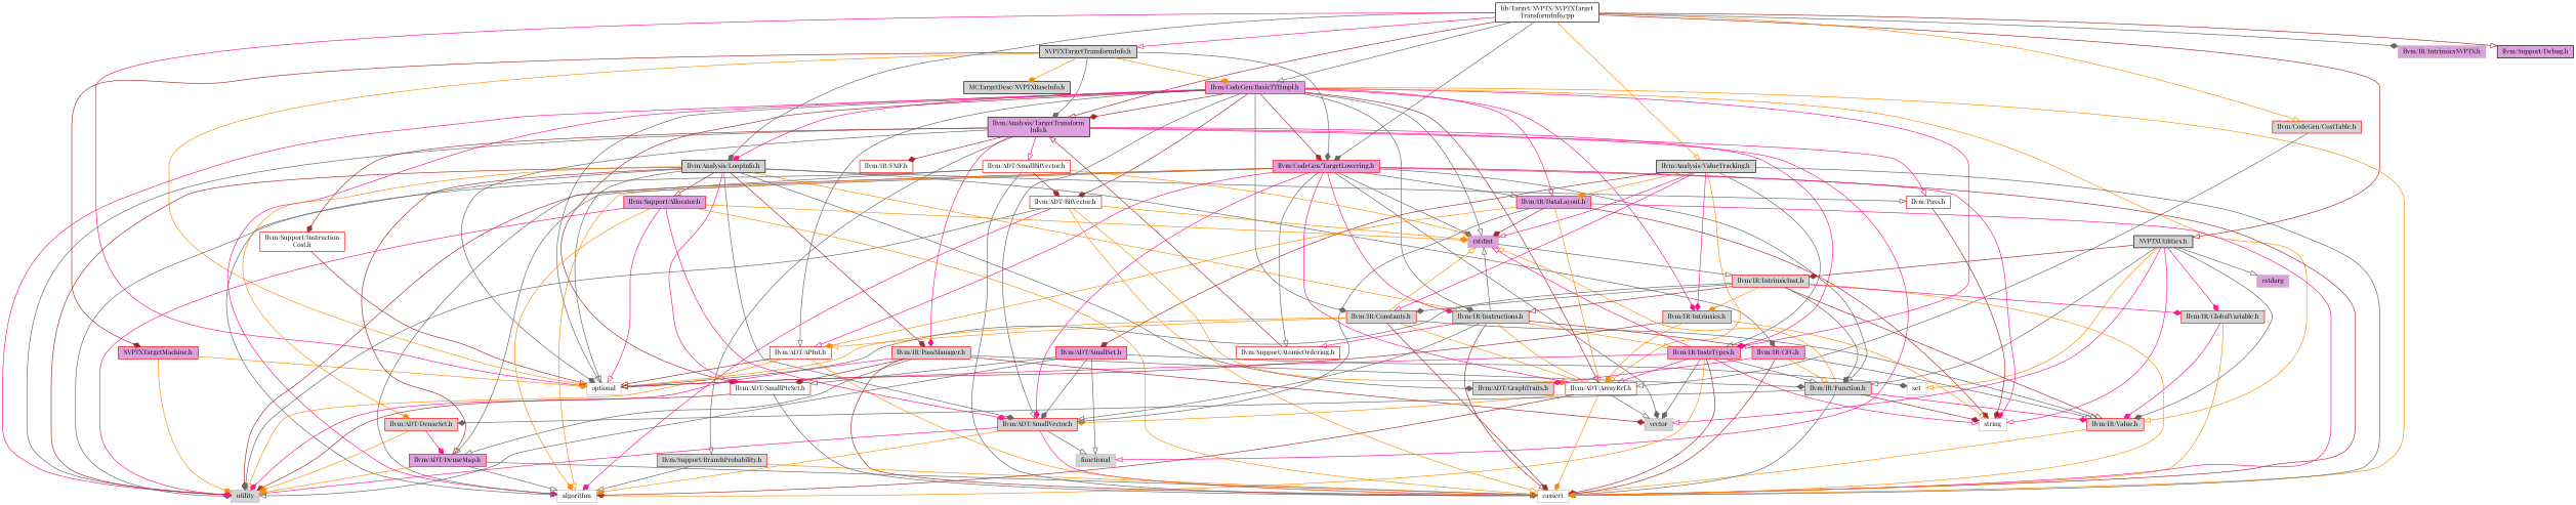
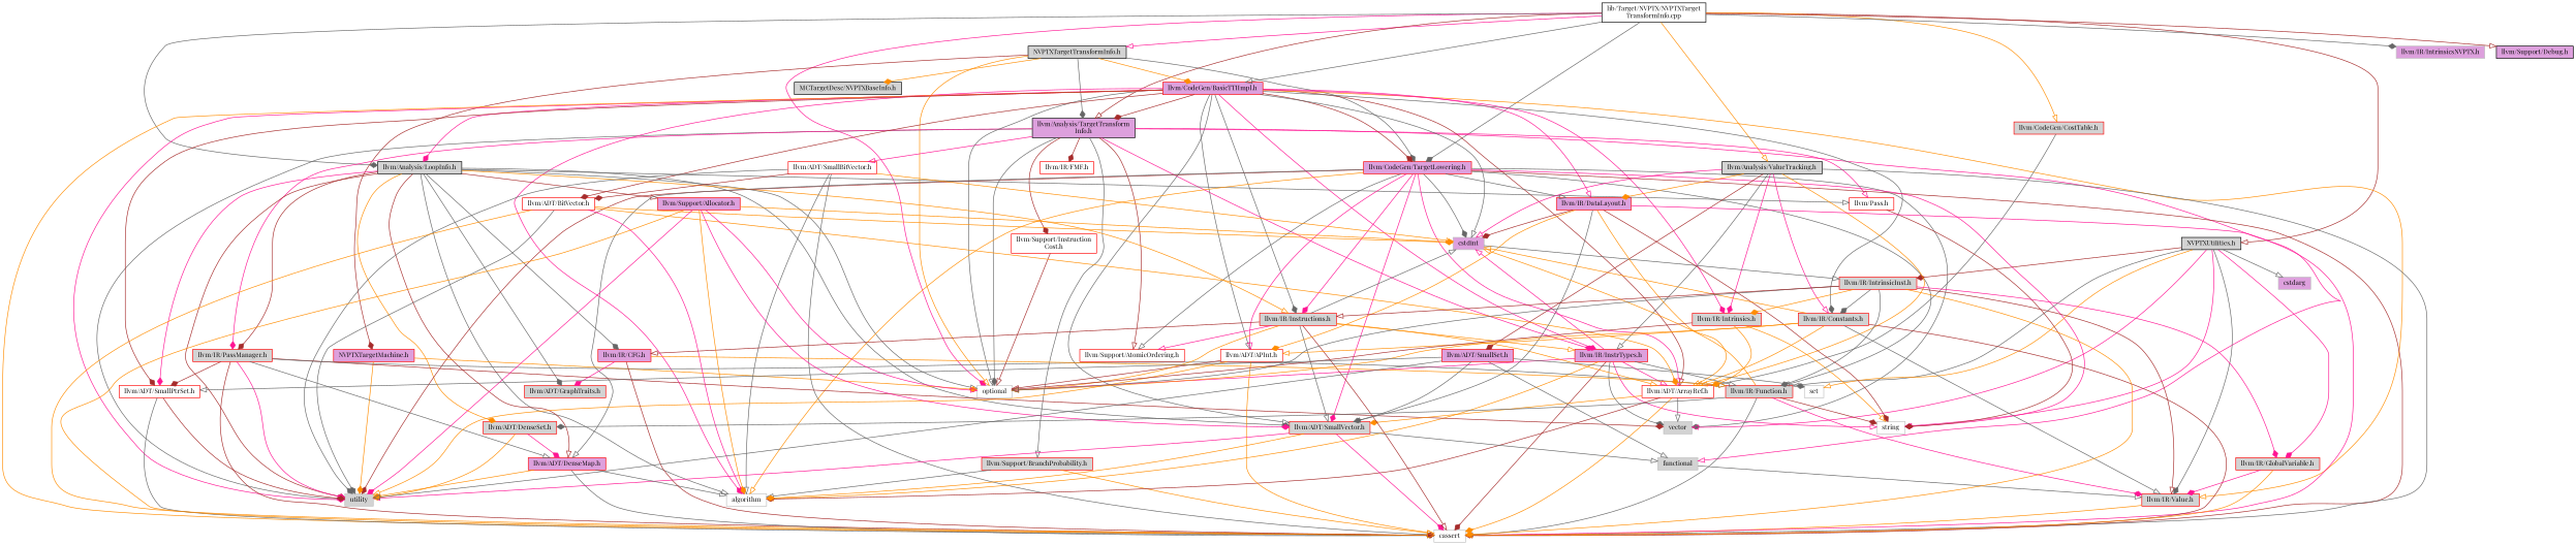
  digraph {
    fontname="Playfair Display"
    node [color=red fillcolor=lightgrey fontname="Playfair Display" fontsize=10 shape=record style=filled]
    edge [arrowhead=onormal color=gray40 fontname="Playfair Display" fontsize=10 labelfontname=Helvetica labelfontsize=10 style=solid]
    n1 [color=black fillcolor=white fontcolor=black height=0.2 label="lib/Target/NVPTX/NVPTXTarget\lTransformInfo.cpp" width=0.4]
    n2 [color=black height=0.2 label="NVPTXTargetTransformInfo.h" width=0.4]
    n3 [color=grey75 fillcolor=white height=0.2 label=optional width=0.4]
    n4 [color=black fillcolor=plum height=0.2 label="llvm/Analysis/TargetTransform\lInfo.h" width=0.4]
    n5 [fillcolor=plum height=0.2 label="llvm/CodeGen/BasicTTIImpl.h" width=0.4]
    n6 [color=black height=0.2 label="llvm/Analysis/LoopInfo.h" width=0.4]
    n7 [fillcolor=plum height=0.2 label="llvm/CodeGen/TargetLowering.h" width=0.4]
    n8 [color=black height=0.2 label="NVPTXUtilities.h" width=0.4]
    n9 [color=black height=0.2 label="llvm/Analysis/ValueTracking.h" width=0.4]
    n10 [height=0.2 label="llvm/CodeGen/CostTable.h" width=0.4]
    n11 [color=grey75 fillcolor=plum height=0.2 label="llvm/IR/IntrinsicsNVPTX.h" width=0.4]
    n12 [color=black fillcolor=plum height=0.2 label="llvm/Support/Debug.h" width=0.4]
    n13 [fillcolor=plum height=0.2 label="NVPTXTargetMachine.h" width=0.4]
    n14 [color=black height=0.2 label="MCTargetDesc/NVPTXBaseInfo.h" width=0.4]
    n15 [color=grey75 height=0.2 label=utility width=0.4]
    n16 [fillcolor=white height=0.2 label="llvm/ADT/SmallBitVector.h" width=0.4]
    n17 [color=grey75 height=0.2 label=functional width=0.4]
    n18 [fillcolor=white height=0.2 label="llvm/IR/FMF.h" width=0.4]
    n19 [fillcolor=plum height=0.2 label="llvm/IR/InstrTypes.h" width=0.4]
    n20 [height=0.2 label="llvm/IR/PassManager.h" width=0.4]
    n21 [fillcolor=white height=0.2 label="llvm/Pass.h" width=0.4]
    n22 [fillcolor=white height=0.2 label="llvm/Support/AtomicOrdering.h" width=0.4]
    n23 [height=0.2 label="llvm/Support/BranchProbability.h" width=0.4]
    n24 [fillcolor=white height=0.2 label="llvm/Support/Instruction\lCost.h" width=0.4]
    n25 [fillcolor=white height=0.2 label="llvm/ADT/BitVector.h" width=0.4]
    n26 [color=grey75 fillcolor=white height=0.2 label=algorithm width=0.4]
    n27 [color=grey75 fillcolor=white height=0.2 label=cassert width=0.4]
    n28 [color=grey75 fillcolor=plum height=0.2 label=cstdint width=0.4]
    n29 [fillcolor=white height=0.2 label="llvm/ADT/ArrayRef.h" width=0.4]
    n30 [height=0.2 label="llvm/ADT/SmallVector.h" width=0.4]
    n31 [height=0.2 label="llvm/IR/Value.h" width=0.4]
    n32 [fillcolor=white height=0.2 label="llvm/ADT/SmallPtrSet.h" width=0.4]
    n33 [fillcolor=white height=0.2 label="llvm/ADT/APInt.h" width=0.4]
    n34 [height=0.2 label="llvm/IR/Instructions.h" width=0.4]
    n35 [fillcolor=plum height=0.2 label="llvm/IR/DataLayout.h" width=0.4]
    n36 [height=0.2 label="llvm/IR/Constants.h" width=0.4]
    n37 [height=0.2 label="llvm/IR/Intrinsics.h" width=0.4]
    n38 [height=0.2 label="llvm/ADT/DenseSet.h" width=0.4]
    n39 [fillcolor=plum height=0.2 label="llvm/ADT/DenseMap.h" width=0.4]
    n40 [height=0.2 label="llvm/ADT/GraphTraits.h" width=0.4]
    n41 [fillcolor=plum height=0.2 label="llvm/IR/CFG.h" width=0.4]
    n42 [fillcolor=plum height=0.2 label="llvm/Support/Allocator.h" width=0.4]
    n43 [color=grey75 height=0.2 label=vector width=0.4]
    n44 [height=0.2 label="llvm/IR/Function.h" width=0.4]
    n45 [color=grey75 fillcolor=white height=0.2 label=string width=0.4]
    n46 [height=0.2 label="llvm/IR/GlobalVariable.h" width=0.4]
    n47 [height=0.2 label="llvm/IR/IntrinsicInst.h" width=0.4]
    n48 [color=grey75 fillcolor=plum height=0.2 label=cstdarg width=0.4]
    n49 [color=grey75 fillcolor=white height=0.2 label=set width=0.4]
    n50 [fillcolor=plum height=0.2 label="llvm/ADT/SmallSet.h" width=0.4]
    n1 -> n2 [color=deeppink]
    n1 -> n3 [arrowhead=diamond color=deeppink]
    n1 -> n4 [color=brown]
    n1 -> n5
    n1 -> n6 [arrowhead=diamond]
    n1 -> n7 [arrowhead=diamond]
    n1 -> n8 [color=brown]
    n1 -> n9 [color=darkorange]
    n1 -> n10 [color=darkorange]
    n1 -> n11 [arrowhead=diamond]
    n1 -> n12 [color=brown]
    n2 -> n3 [color=darkorange]
    n2 -> n4 [arrowhead=diamond]
    n2 -> n5 [arrowhead=diamond color=darkorange]
    n2 -> n7 [arrowhead=diamond]
    n2 -> n13 [arrowhead=diamond color=brown]
    n2 -> n14 [arrowhead=diamond color=darkorange]
    n4 -> n3 [arrowhead=diamond]
    n4 -> n15 [arrowhead=diamond]
    n4 -> n16 [color=deeppink]
    n4 -> n17 [color=deeppink]
    n4 -> n18 [arrowhead=diamond color=brown]
    n4 -> n19 [arrowhead=diamond color=deeppink]
    n4 -> n20 [arrowhead=diamond color=deeppink]
    n4 -> n21 [color=deeppink]
-   n22 -> n4 [color=brown]
+   n4 -> n22 [color=brown]
    n4 -> n23
    n4 -> n24 [arrowhead=diamond color=brown]
    n5 -> n3
    n5 -> n4 [arrowhead=diamond color=brown]
    n5 -> n6 [arrowhead=diamond color=deeppink]
    n5 -> n7 [arrowhead=diamond color=brown]
    n5 -> n15 [arrowhead=diamond color=deeppink]
    n5 -> n19 [arrowhead=diamond color=deeppink]
    n5 -> n25 [arrowhead=diamond color=brown]
    n5 -> n26 [arrowhead=diamond color=deeppink]
    n5 -> n27 [arrowhead=diamond color=darkorange]
    n5 -> n28
    n5 -> n29 [color=brown]
    n5 -> n30
    n5 -> n31 [color=darkorange]
    n5 -> n32 [arrowhead=diamond color=brown]
    n5 -> n33
    n5 -> n34 [arrowhead=diamond]
    n5 -> n35 [color=deeppink]
    n5 -> n36 [arrowhead=diamond]
    n5 -> n37 [arrowhead=diamond color=deeppink]
    n6 -> n3
    n6 -> n15 [arrowhead=diamond color=brown]
    n6 -> n20 [arrowhead=diamond color=brown]
    n6 -> n21
    n6 -> n26
    n6 -> n30 [arrowhead=diamond]
    n6 -> n32 [arrowhead=diamond color=deeppink]
    n6 -> n34 [color=darkorange]
    n6 -> n38 [arrowhead=diamond color=darkorange]
    n6 -> n39 [color=brown]
    n6 -> n40 [arrowhead=diamond]
    n6 -> n41 [arrowhead=diamond]
    n6 -> n42 [color=brown]
    n7 -> n15 [arrowhead=diamond color=brown]
    n7 -> n22
    n7 -> n26 [color=darkorange]
    n7 -> n27 [color=brown]
    n7 -> n28 [arrowhead=diamond]
    n7 -> n29 [color=deeppink]
    n7 -> n30 [arrowhead=diamond color=deeppink]
    n7 -> n33 [color=deeppink]
    n7 -> n34 [arrowhead=diamond color=deeppink]
    n7 -> n35
    n7 -> n39
    n7 -> n43 [arrowhead=diamond]
    n7 -> n44
    n7 -> n45 [arrowhead=diamond color=deeppink]
    n8 -> n31 [arrowhead=diamond]
    n8 -> n43 [color=deeppink]
    n8 -> n44
    n8 -> n45 [color=deeppink]
    n8 -> n46 [arrowhead=diamond color=deeppink]
    n8 -> n47 [arrowhead=diamond color=brown]
    n8 -> n48
    n8 -> n49 [color=darkorange]
    n9 -> n19
    n9 -> n27
    n9 -> n28 [color=deeppink]
    n9 -> n29 [color=darkorange]
    n9 -> n35 [arrowhead=diamond color=darkorange]
    n9 -> n36 [color=deeppink]
    n9 -> n37 [arrowhead=diamond color=deeppink]
    n9 -> n50 [arrowhead=diamond color=brown]
    n10 -> n29
    n13 -> n3 [arrowhead=diamond color=darkorange]
    n13 -> n15 [arrowhead=diamond color=darkorange]
    n16 -> n15 [arrowhead=diamond]
    n16 -> n25 [arrowhead=diamond color=brown]
    n16 -> n26
    n16 -> n27
    n16 -> n28 [color=darkorange]
    n19 -> n3 [color=deeppink]
    n19 -> n26 [color=darkorange]
    n19 -> n27 [arrowhead=diamond color=brown]
    n19 -> n28 [color=deeppink]
    n19 -> n29 [color=deeppink]
    n19 -> n43 [arrowhead=diamond]
    n19 -> n44
    n19 -> n45 [color=deeppink]
    n20 -> n15 [arrowhead=diamond color=deeppink]
    n20 -> n27 [color=brown]
    n20 -> n32 [arrowhead=diamond color=brown]
    n20 -> n39
    n20 -> n43 [arrowhead=diamond color=brown]
-   n20 -> n44 [arrowhead=diamond]
+   n20 -> n44
    n21 -> n45 [arrowhead=diamond color=brown]
    n23 -> n26
    n23 -> n27 [color=darkorange]
    n24 -> n3 [color=brown]
    n25 -> n15 [arrowhead=diamond]
    n25 -> n26 [arrowhead=diamond color=deeppink]
    n25 -> n27 [color=darkorange]
    n25 -> n28 [arrowhead=diamond color=darkorange]
    n25 -> n29 [arrowhead=diamond color=darkorange]
    n28 -> n47
    n29 -> n26 [arrowhead=diamond color=brown]
    n29 -> n27 [arrowhead=diamond color=darkorange]
    n29 -> n30 [arrowhead=diamond color=darkorange]
    n29 -> n43
    n30 -> n15 [color=deeppink]
    n30 -> n17
    n30 -> n26 [arrowhead=diamond color=darkorange]
    n30 -> n27 [arrowhead=diamond color=deeppink]
    n31 -> n27 [color=darkorange]
    n32 -> n15 [arrowhead=diamond color=brown]
    n32 -> n27 [arrowhead=diamond]
    n33 -> n3 [color=brown]
    n33 -> n15 [color=darkorange]
    n33 -> n27 [color=darkorange]
+   n34 -> n3 [color=darkorange]
    n34 -> n19 [color=darkorange]
    n34 -> n22 [color=deeppink]
    n34 -> n27 [color=brown]
    n34 -> n28
    n34 -> n29 [color=darkorange]
    n34 -> n30
    n34 -> n41 [color=brown]
    n35 -> n27 [color=deeppink]
    n35 -> n28 [arrowhead=diamond color=brown]
    n35 -> n29 [color=darkorange]
    n35 -> n30
    n35 -> n33 [arrowhead=diamond color=darkorange]
    n35 -> n45 [arrowhead=diamond color=brown]
    n36 -> n3 [color=darkorange]
    n36 -> n27 [arrowhead=diamond color=brown]
    n36 -> n28 [color=darkorange]
    n36 -> n29 [color=darkorange]
    n36 -> n31
    n36 -> n33 [color=darkorange]
    n37 -> n3 [color=brown]
    n37 -> n29 [arrowhead=diamond color=darkorange]
    n37 -> n45 [color=darkorange]
    n38 -> n15 [arrowhead=diamond color=darkorange]
    n38 -> n39 [arrowhead=diamond color=deeppink]
    n39 -> n15 [arrowhead=diamond color=darkorange]
    n39 -> n26
    n39 -> n27
    n41 -> n27 [arrowhead=diamond color=brown]
-   n41 -> n31
+   n17 -> n31
    n41 -> n40 [arrowhead=diamond color=deeppink]
    n41 -> n44 [color=darkorange]
    n42 -> n3 [color=deeppink]
    n42 -> n15 [arrowhead=diamond color=deeppink]
    n42 -> n26 [arrowhead=diamond color=darkorange]
    n42 -> n27 [color=darkorange]
    n42 -> n28 [arrowhead=diamond color=darkorange]
    n42 -> n30 [arrowhead=diamond color=deeppink]
    n44 -> n27
    n44 -> n28 [color=darkorange]
    n44 -> n31 [arrowhead=diamond color=deeppink]
    n44 -> n38 [arrowhead=diamond]
    n44 -> n45 [arrowhead=diamond color=brown]
    n46 -> n27 [color=darkorange]
    n46 -> n31 [arrowhead=diamond color=deeppink]
    n47 -> n3
    n47 -> n27 [arrowhead=diamond color=darkorange]
    n47 -> n31 [color=brown]
    n47 -> n34 [color=brown]
    n47 -> n36 [arrowhead=diamond]
    n47 -> n37 [arrowhead=diamond color=darkorange]
    n47 -> n44 [arrowhead=diamond]
    n47 -> n46 [arrowhead=diamond color=deeppink]
    n50 -> n15
    n50 -> n17
    n50 -> n30 [arrowhead=diamond]
    n50 -> n32
    n50 -> n49 [arrowhead=diamond]
  }
